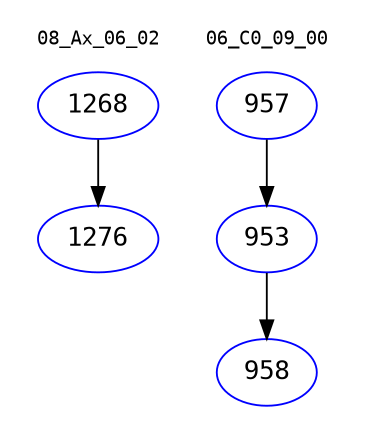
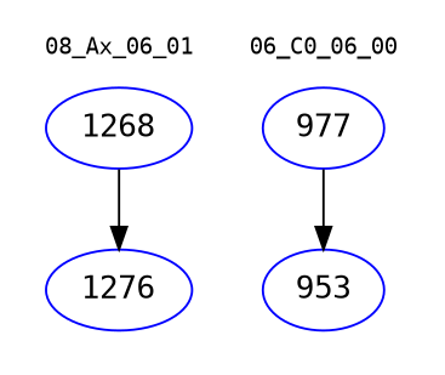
  digraph {
    fontname="DejaVu Sans Mono"
    node [color=blue fontname="DejaVu Sans Mono"]
    edge [color=black fontname="DejaVu Sans Mono"]
    n1 [label=1268]
    n2 [label=1276]
    n3 [label=953]
-   n4 [label=958]
-   n5 [label=957]
+   n5 [label=977]
    subgraph cluster_1 {
      color=white
      fontsize=10
-     label="08_Ax_06_02"
+     label="08_Ax_06_01"
      n1
      n2
    }
    subgraph cluster_2 {
      color=white
      fontsize=10
-     label="06_C0_09_00"
+     label="06_C0_06_00"
      n3
-     n4
      n5
    }
    n1 -> n2
-   n3 -> n4
    n5 -> n3
  }
